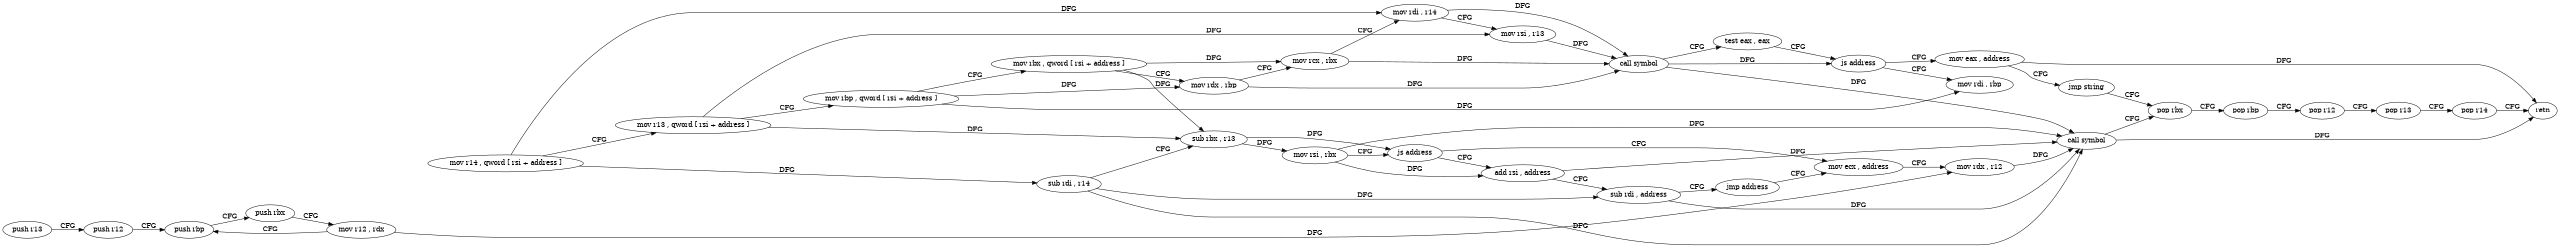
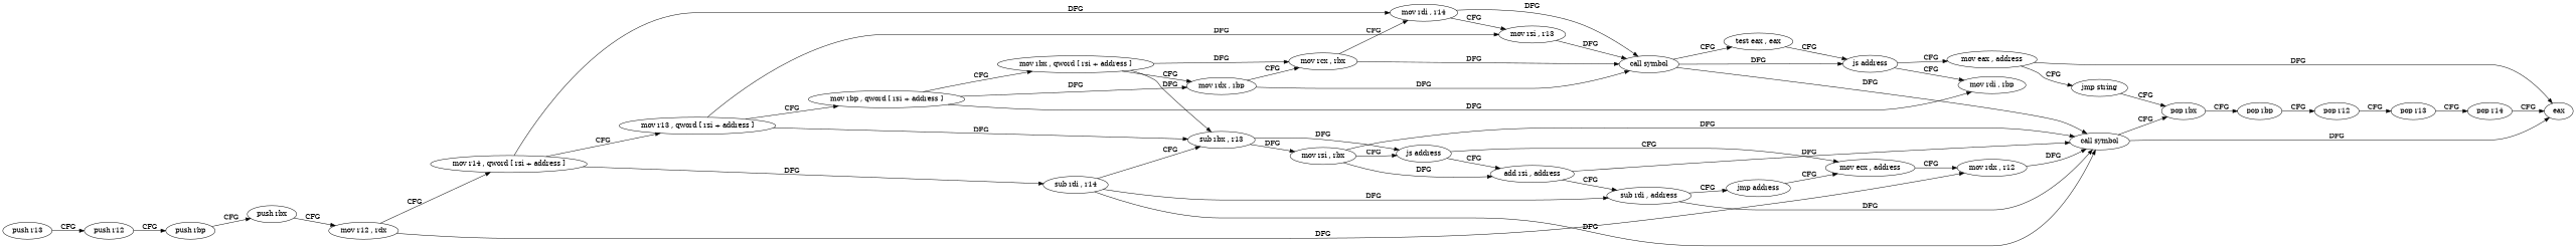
  digraph {
    rankdir=LR
    n1 [label="push r13"]
    n2 [label="push r12"]
    n3 [label="push rbp"]
    n4 [label="push rbx"]
    n5 [label="mov r12 , rdx"]
    n6 [label="mov r14 , qword [ rsi + address ]"]
    n7 [label="mov rdx , r12"]
    n8 [label="mov r13 , qword [ rsi + address ]"]
    n9 [label="mov rdi , r14"]
    n10 [label="sub rdi , r14"]
    n11 [label="call symbol"]
    n12 [label="mov rbp , qword [ rsi + address ]"]
    n13 [label="mov rsi , r13"]
    n14 [label="sub rbx , r13"]
    n15 [label="call symbol"]
    n16 [label="sub rdi , address"]
    n17 [label="mov rbx , qword [ rsi + address ]"]
    n18 [label="mov rdx , rbp"]
    n19 [label="mov rdi , rbp"]
    n20 [label="mov rsi , rbx"]
    n21 [label="js address"]
    n22 [label="mov rcx , rbx"]
    n23 [label="test eax , eax"]
    n24 [label="js address"]
    n25 [label="mov eax , address"]
-   n26 [label=retn]
+   n26 [label=eax]
    n27 [label="pop rbx"]
    n28 [label="jmp string"]
    n29 [label="pop rbp"]
    n30 [label="pop r12"]
    n31 [label="jmp address"]
    n32 [label="add rsi , address"]
    n33 [label="mov ecx , address"]
    n34 [label="pop r13"]
    n35 [label="pop r14"]
    n1 -> n2 [label=CFG]
    n2 -> n3 [label=CFG]
    n3 -> n4 [label=CFG]
    n4 -> n5 [label=CFG]
-   n5 -> n3 [label=CFG]
+   n5 -> n6 [label=CFG]
    n5 -> n7 [label=DFG]
    n6 -> n8 [label=CFG]
    n6 -> n9 [label=DFG]
    n6 -> n10 [label=DFG]
    n7 -> n11 [label=DFG]
    n8 -> n12 [label=CFG]
    n8 -> n13 [label=DFG]
    n8 -> n14 [label=DFG]
    n9 -> n13 [label=CFG]
    n9 -> n15 [label=DFG]
    n10 -> n11 [label=DFG]
    n10 -> n14 [label=CFG]
    n10 -> n16 [label=DFG]
    n11 -> n26 [label=DFG]
    n11 -> n27 [label=CFG]
    n12 -> n17 [label=CFG]
    n12 -> n18 [label=DFG]
    n12 -> n19 [label=DFG]
    n13 -> n15 [label=DFG]
    n14 -> n20 [label=DFG]
    n14 -> n21 [label=DFG]
    n15 -> n11 [label=DFG]
    n15 -> n23 [label=CFG]
    n15 -> n24 [label=DFG]
    n16 -> n11 [label=DFG]
    n16 -> n31 [label=CFG]
    n17 -> n14 [label=DFG]
    n17 -> n18 [label=CFG]
    n17 -> n22 [label=DFG]
    n18 -> n15 [label=DFG]
    n18 -> n22 [label=CFG]
    n20 -> n11 [label=DFG]
    n20 -> n21 [label=CFG]
    n20 -> n32 [label=DFG]
    n21 -> n32 [label=CFG]
    n21 -> n33 [label=CFG]
    n22 -> n9 [label=CFG]
    n22 -> n15 [label=DFG]
    n23 -> n24 [label=CFG]
    n24 -> n19 [label=CFG]
    n24 -> n25 [label=CFG]
    n25 -> n26 [label=DFG]
    n25 -> n28 [label=CFG]
    n27 -> n29 [label=CFG]
    n28 -> n27 [label=CFG]
    n29 -> n30 [label=CFG]
    n30 -> n34 [label=CFG]
    n31 -> n33 [label=CFG]
    n32 -> n11 [label=DFG]
    n32 -> n16 [label=CFG]
    n33 -> n7 [label=CFG]
    n34 -> n35 [label=CFG]
    n35 -> n26 [label=CFG]
  }
